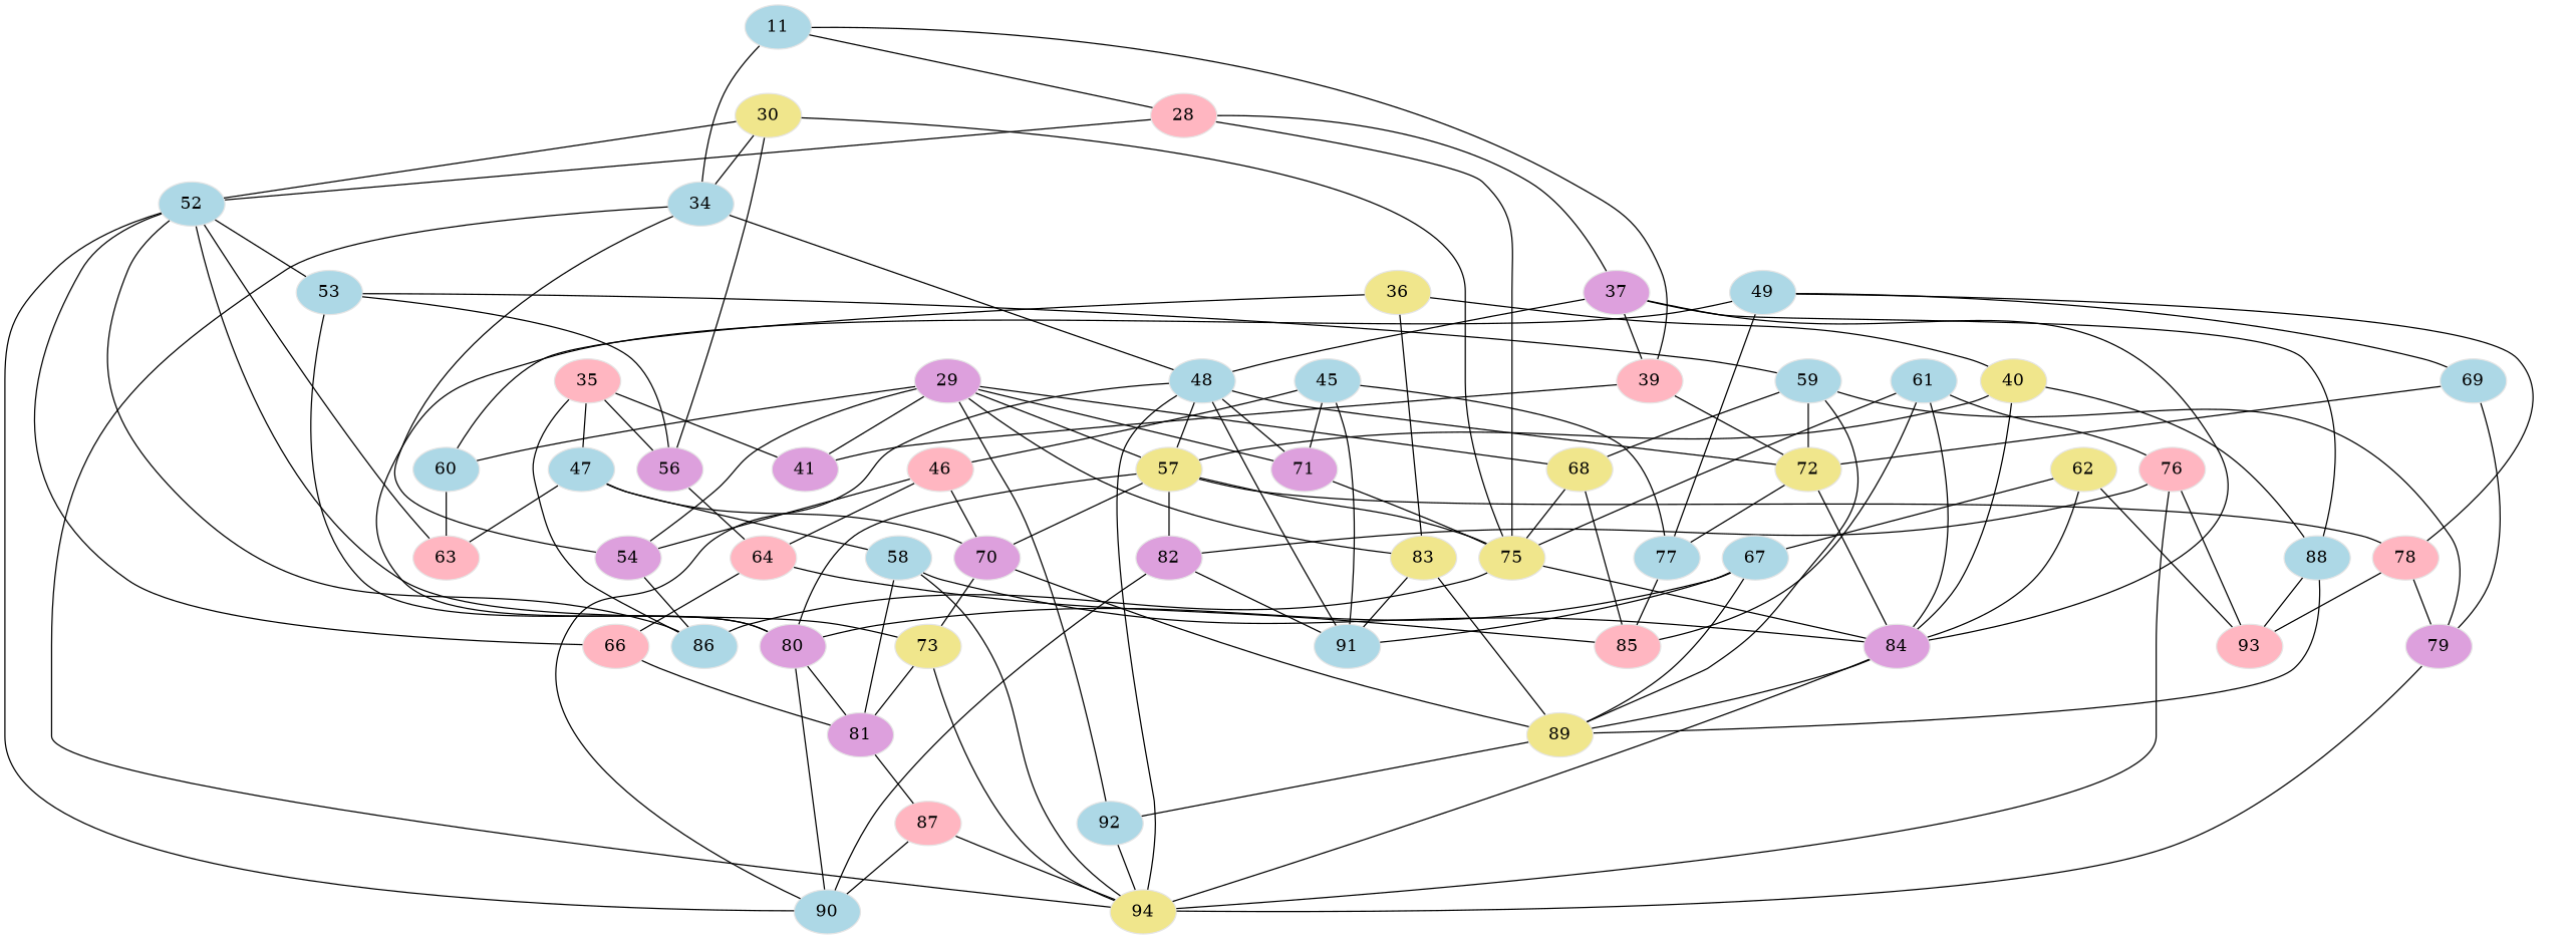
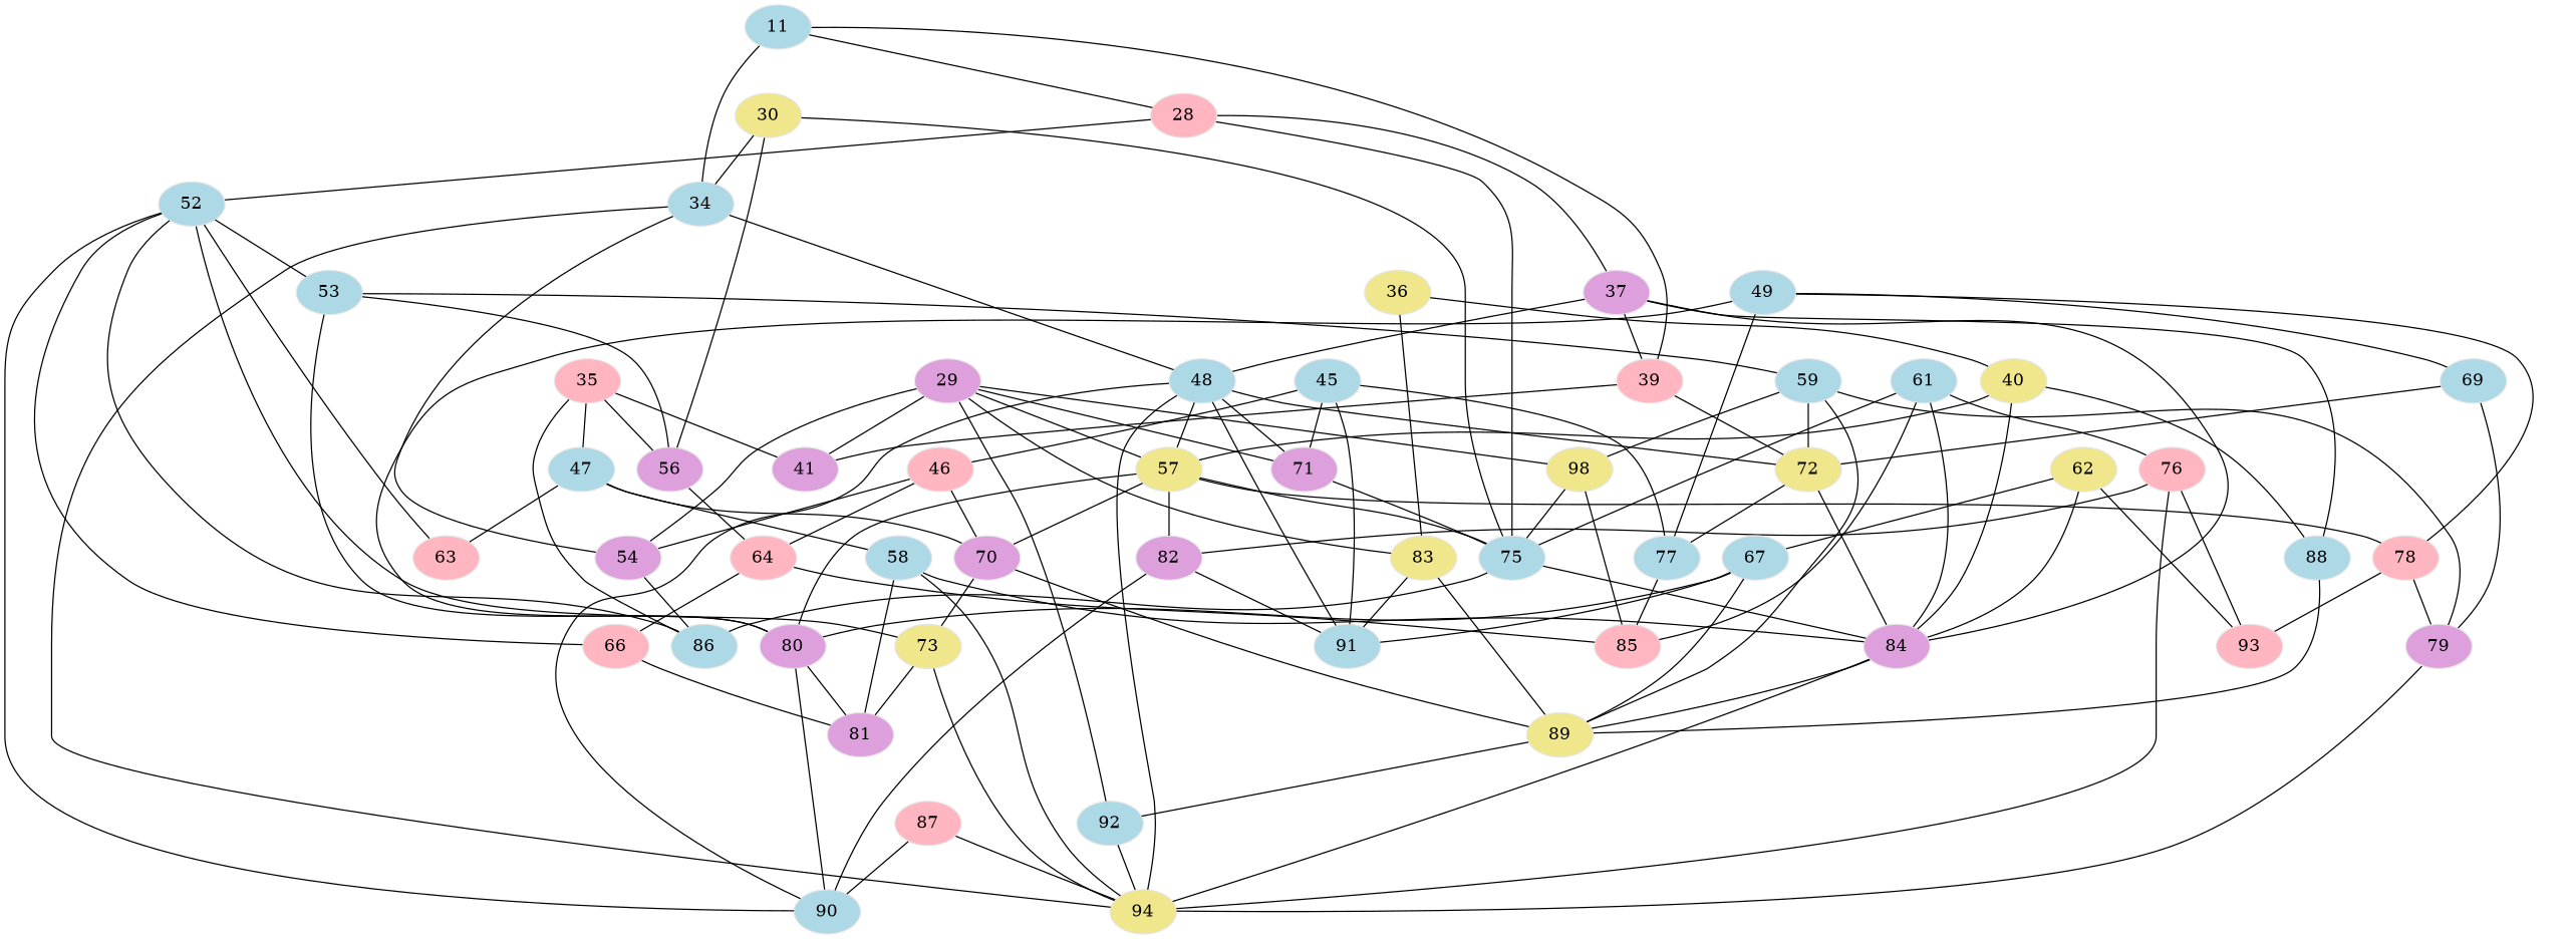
  graph {
    node [color=gray90 fillcolor=lightblue style=filled]
    28 [fillcolor=lightpink]
    11
    34 [super="+9"]
    39 [fillcolor=lightpink]
    37 [fillcolor=plum super="+20"]
    52 [super="+27"]
-   75 [fillcolor=khaki super="+26+44"]
+   75 [super="+26+44"]
    54 [fillcolor=plum]
    48 [super="+2+12+8"]
    94 [fillcolor=khaki super="+32"]
    41 [fillcolor=plum]
    72 [fillcolor=khaki super="+1+55"]
    84 [fillcolor=plum super="+4+6+65"]
    88
    86
    63 [fillcolor=lightpink]
    90 [super="+23"]
    53
    66 [fillcolor=lightpink]
    73 [fillcolor=khaki]
    29 [fillcolor=plum super="+17"]
    57 [fillcolor=khaki super="+21+42"]
-   60
-   68 [fillcolor=khaki]
+   68 [fillcolor=khaki label=98]
    71 [fillcolor=plum]
    83 [fillcolor=khaki]
    92
    70 [fillcolor=plum super="+22"]
    78 [fillcolor=lightpink]
    80 [fillcolor=plum super="+51+50"]
    82 [fillcolor=plum]
    85 [fillcolor=lightpink]
    91 [super="+74"]
    89 [fillcolor=khaki super="+10+31"]
    30 [fillcolor=khaki]
    56 [fillcolor=plum]
    64 [fillcolor=lightpink]
    35 [fillcolor=lightpink]
    47 [super="+24"]
    58 [super="+14"]
    40 [fillcolor=khaki super="+18"]
    36 [fillcolor=khaki]
    93 [fillcolor=lightpink]
    77
    45
    46 [fillcolor=lightpink]
    81 [fillcolor=plum super="+15"]
    49
    69
    79 [fillcolor=plum]
    59 [super="+38"]
    87 [fillcolor=lightpink]
    61
    76 [fillcolor=lightpink]
    67 [super="+43"]
    62 [fillcolor=khaki]
    28 -- 37
    28 -- 52
    28 -- 75
    11 -- 28
    11 -- 34 [weight=2]
    11 -- 39
    34 -- 54
    34 -- 48
    34 -- 94
    39 -- 41
    39 -- 72
    37 -- 39
    37 -- 48
    37 -- 84 [weight=2]
    37 -- 88
    52 -- 86
    52 -- 63
    52 -- 90
    52 -- 53
    52 -- 66
    52 -- 73
    75 -- 84
    75 -- 86
    54 -- 86
    48 -- 94
    48 -- 72
    48 -- 90
    48 -- 57 [weight=2]
    48 -- 71
    48 -- 91 [weight=2]
    72 -- 84 [weight=2]
    72 -- 77
    84 -- 94 [weight=2]
    84 -- 89
    88 -- 89
-   88 -- 93
    53 -- 80
    53 -- 56
    53 -- 59
    66 -- 81 [weight=2]
    73 -- 94
    73 -- 81
    29 -- 54
    29 -- 41 [weight=2]
    29 -- 57
-   29 -- 60 [weight=2]
    29 -- 68
    29 -- 71
    29 -- 83
    29 -- 92
    57 -- 75
    57 -- 70
    57 -- 78
    57 -- 80 [weight=2]
    57 -- 82
-   60 -- 63
    68 -- 75
    68 -- 85
    71 -- 75
    83 -- 91
    83 -- 89
    92 -- 94
    70 -- 73
    70 -- 89 [weight=2]
    78 -- 93
    78 -- 79
    80 -- 90
    80 -- 81
    82 -- 90
    82 -- 91
    89 -- 92
    30 -- 34
-   30 -- 52
    30 -- 75
    30 -- 56
    56 -- 64
    64 -- 66
    64 -- 85
    35 -- 41
    35 -- 86
    35 -- 56
    35 -- 47
    47 -- 63 [weight=2]
    47 -- 70
    47 -- 58 [weight=2]
    58 -- 94
    58 -- 84 [weight=2]
    58 -- 81
    40 -- 84 [weight=2]
    40 -- 88
    40 -- 57
-   36 -- 60
    36 -- 83
    36 -- 40 [weight=2]
    77 -- 85
    45 -- 71
    45 -- 91
    45 -- 77
    45 -- 46
    46 -- 54
    46 -- 70
    46 -- 64
-   81 -- 87
    49 -- 78
    49 -- 80
    49 -- 77
    49 -- 69
    69 -- 72
    69 -- 79
    79 -- 94
    59 -- 72 [weight=2]
    59 -- 68
    59 -- 89
    59 -- 79
    87 -- 94
    87 -- 90 [weight=2]
    61 -- 75
    61 -- 84
    61 -- 85
    61 -- 76
    76 -- 94
    76 -- 82
    76 -- 93
    67 -- 80 [weight=2]
    67 -- 91
    67 -- 89
    62 -- 84
    62 -- 93
    62 -- 67 [weight=2]
  }
